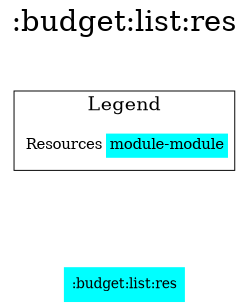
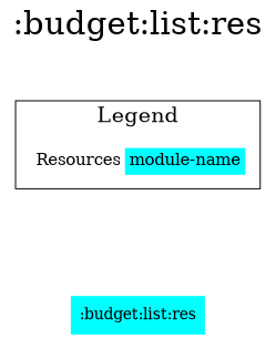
  digraph {
    fontsize=30
    label=":budget:list:res"
    labelloc=t
    rankdir=TB
    ranksep=1.5
    node [shape=none style=filled]
    ":budget:list:res" [fillcolor="#00FFFF"]
-   n2 [fillcolor="#FFFFFF" fontsize=15 label=< <TABLE BORDER="0" CELLBORDER="0" CELLSPACING="0" CELLPADDING="4"> <TR><TD>Resources</TD><TD BGCOLOR="#00FFFF">module-module</TD></TR> </TABLE> > margin=0]
+   n2 [fillcolor="#FFFFFF" fontsize=15 label=< <TABLE BORDER="0" CELLBORDER="0" CELLSPACING="0" CELLPADDING="4"> <TR><TD>Resources</TD><TD BGCOLOR="#00FFFF">module-name</TD></TR> </TABLE> > margin=0]
    subgraph sub_1 {
      rank=same
      ":budget:list:res"
    }
    subgraph cluster_2 {
      fontsize=20
      label=Legend
      n2
    }
    n2 -> ":budget:list:res" [dir=forward style=invis]
  }
